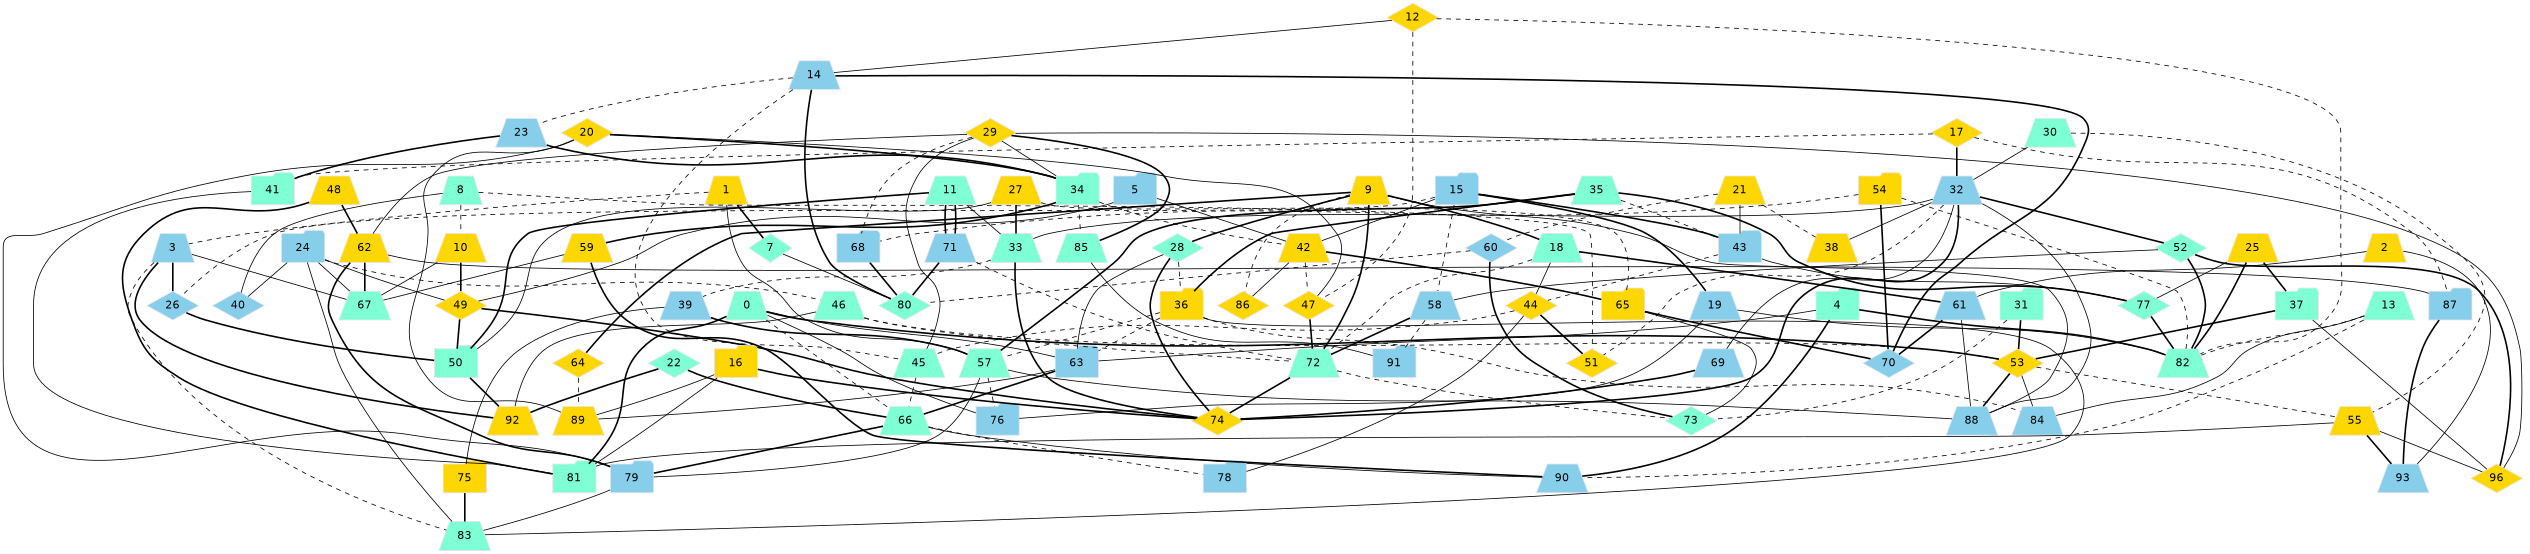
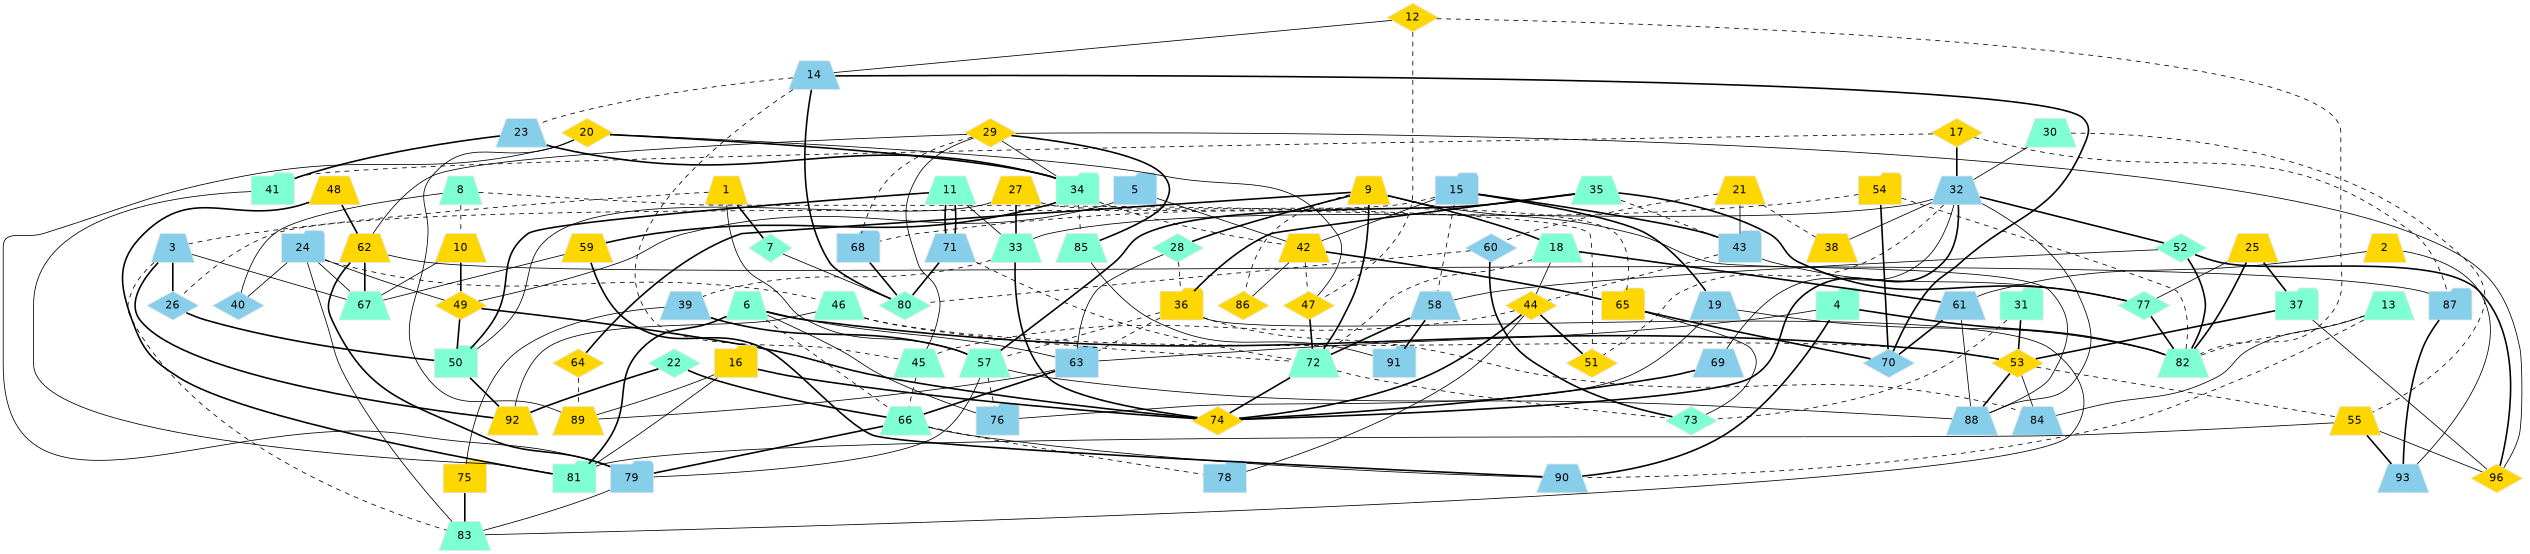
  graph {
    fontname="DejaVu Sans"
    node [color=gray90 fillcolor=gold fontname="DejaVu Sans" shape=trapezium style=filled]
    edge [fontname="DejaVu Sans" style=bold]
    3 [fillcolor=skyblue]
    1
    7 [fillcolor=aquamarine shape=diamond]
    57 [fillcolor=aquamarine]
    26 [fillcolor=skyblue shape=diamond]
    67 [fillcolor=aquamarine]
    83 [fillcolor=aquamarine]
    92
    80 [fillcolor=aquamarine shape=diamond]
    76 [fillcolor=skyblue shape=folder]
    88 [fillcolor=skyblue]
    79 [fillcolor=skyblue shape=folder]
    61 [fillcolor=skyblue]
    2
    93 [fillcolor=skyblue]
    70 [fillcolor=skyblue shape=diamond]
    50 [fillcolor=aquamarine shape=folder]
    4 [fillcolor=aquamarine shape=folder]
    63 [fillcolor=skyblue shape=folder]
    82 [fillcolor=aquamarine]
    90 [fillcolor=skyblue]
    66 [fillcolor=aquamarine]
    89
    5 [fillcolor=skyblue shape=folder]
    42
    49 [shape=diamond]
    86 [shape=diamond]
    47 [shape=diamond]
    65 [shape=folder]
    74 [shape=diamond]
-   6 [fillcolor=aquamarine label=0]
+   6 [fillcolor=aquamarine]
    53 [shape=diamond]
    81 [fillcolor=aquamarine shape=folder]
    84 [fillcolor=skyblue]
    55
    78 [fillcolor=skyblue shape=folder]
    8 [fillcolor=aquamarine]
    10
    40 [fillcolor=skyblue shape=diamond]
    51 [shape=diamond]
    18 [fillcolor=aquamarine]
    9
    28 [fillcolor=aquamarine shape=diamond]
    64 [shape=diamond]
    72 [fillcolor=aquamarine]
    44 [shape=diamond]
    36 [shape=folder]
    73 [fillcolor=aquamarine shape=diamond]
    11 [fillcolor=aquamarine]
    33 [fillcolor=aquamarine]
    71 [fillcolor=skyblue]
    39 [fillcolor=skyblue]
    12 [shape=diamond]
    14 [fillcolor=skyblue]
    23 [fillcolor=skyblue]
    45 [fillcolor=aquamarine]
    13 [fillcolor=aquamarine]
    41 [fillcolor=aquamarine shape=folder]
    34 [fillcolor=aquamarine shape=folder]
    15 [fillcolor=skyblue shape=folder]
    19 [fillcolor=skyblue]
    43 [fillcolor=skyblue shape=folder]
    58 [fillcolor=skyblue]
    77 [fillcolor=aquamarine shape=diamond]
    91 [fillcolor=skyblue shape=folder]
    16 [shape=folder]
    17 [shape=diamond]
    32 [fillcolor=skyblue]
    87 [fillcolor=skyblue shape=folder]
    38
    52 [fillcolor=aquamarine shape=diamond]
    69 [fillcolor=skyblue]
    20 [shape=diamond]
    85 [fillcolor=aquamarine]
    59
    21
    60 [fillcolor=skyblue shape=diamond]
    22 [fillcolor=aquamarine shape=diamond]
    24 [fillcolor=skyblue shape=folder]
    46 [fillcolor=aquamarine]
    25
    37 [fillcolor=aquamarine shape=folder]
    n83 [label=96 shape=diamond]
    27
    29 [shape=diamond]
    62
    68 [fillcolor=skyblue shape=folder]
    30 [fillcolor=aquamarine]
    31 [fillcolor=aquamarine shape=folder]
    75 [shape=folder]
    35 [fillcolor=aquamarine]
    48
    54 [shape=folder]
    3 -- 26
    3 -- 67 [style=solid]
    3 -- 83 [style=dashed]
    3 -- 92
    1 -- 3 [style=dashed]
    1 -- 7
    1 -- 57 [style=solid]
    7 -- 80 [style=solid]
    57 -- 76 [style=dashed]
    57 -- 88 [style=solid]
    57 -- 79 [style=solid]
    26 -- 50
    79 -- 83 [style=solid]
    61 -- 88 [style=solid]
    61 -- 70
    2 -- 61 [style=solid]
    2 -- 93 [style=solid]
    50 -- 92
    4 -- 63 [style=solid]
    4 -- 82
    4 -- 90
    63 -- 66
    63 -- 89 [style=solid]
    66 -- 79
    66 -- 90 [style=solid]
    66 -- 78 [style=dashed]
    5 -- 42 [style=solid]
    5 -- 49 [style=solid]
    42 -- 86 [style=solid]
    42 -- 47 [style=dashed]
    42 -- 65
    49 -- 50
    49 -- 74
    47 -- 72
    65 -- 70
    65 -- 73 [style=solid]
    6 -- 76 [style=solid]
    6 -- 63 [style=solid]
    6 -- 66 [style=dashed]
    6 -- 53
    6 -- 81
    53 -- 88
    53 -- 84 [style=solid]
    53 -- 55 [style=dashed]
    55 -- 93
    55 -- 81 [style=solid]
    55 -- n83 [style=solid]
    8 -- 10 [style=dashed]
    8 -- 40 [style=solid]
    8 -- 51 [style=dashed]
    10 -- 67 [style=solid]
    10 -- 49
    18 -- 61
    18 -- 72 [style=dashed]
    18 -- 44 [style=solid]
    9 -- 88 [style=solid]
    9 -- 86 [style=dashed]
    9 -- 18
    9 -- 28
    9 -- 64
    9 -- 72
    28 -- 63 [style=solid]
-   28 -- 74
+   44 -- 74
    28 -- 36 [style=dashed]
    64 -- 89 [style=dashed]
    72 -- 74
    72 -- 73 [style=dashed]
    44 -- 78 [style=solid]
    44 -- 51
    44 -- 45 [style=dashed]
    36 -- 57 [style=dashed]
    36 -- 83 [style=solid]
    36 -- 63 [style=dashed]
    36 -- 84 [style=dashed]
    11 -- 50
    11 -- 33 [style=solid]
    11 -- 71
    11 -- 71
    33 -- 74
    33 -- 39 [style=dashed]
    71 -- 80
    71 -- 72 [style=dashed]
    39 -- 57
    39 -- 75 [style=solid]
    12 -- 82 [style=dashed]
    12 -- 47 [style=dashed]
    12 -- 14 [style=solid]
    14 -- 80
    14 -- 70
    14 -- 23 [style=dashed]
    14 -- 45 [style=dashed]
    23 -- 41
    23 -- 34
    45 -- 66 [style=dashed]
    13 -- 82 [style=dashed]
    13 -- 90 [style=dashed]
    13 -- 84 [style=solid]
    41 -- 81 [style=solid]
    34 -- 42 [style=dashed]
    34 -- 85 [style=dashed]
    34 -- 59
    15 -- 26 [style=dashed]
    15 -- 42 [style=solid]
    15 -- 19
    15 -- 43
    15 -- 58 [style=dashed]
    19 -- 76 [style=solid]
    19 -- 82 [style=solid]
    43 -- 44 [style=dashed]
    43 -- 77 [style=solid]
    58 -- 72
-   58 -- 91 [style=dashed]
+   58 -- 91
    77 -- 82
    16 -- 89 [style=solid]
    16 -- 74
    16 -- 81 [style=solid]
    17 -- 41 [style=dashed]
    17 -- 32
    17 -- 87 [style=dashed]
    32 -- 88 [style=solid]
    32 -- 74
    32 -- 51 [style=dashed]
    32 -- 33 [style=solid]
    32 -- 38 [style=solid]
    32 -- 52
    32 -- 69 [style=solid]
    87 -- 93
    52 -- 82
    52 -- 58 [style=solid]
    52 -- n83
    69 -- 74
    20 -- 79 [style=solid]
    20 -- 89 [style=solid]
    20 -- 47 [style=solid]
    20 -- 34
    85 -- 91 [style=solid]
    59 -- 67 [style=solid]
    59 -- 90
    21 -- 43 [style=solid]
    21 -- 38 [style=dashed]
    21 -- 60 [style=dashed]
    60 -- 80 [style=dashed]
    60 -- 73
    22 -- 92
    22 -- 66
    24 -- 67 [style=solid]
    24 -- 83 [style=solid]
    24 -- 49 [style=solid]
    24 -- 40 [style=solid]
    24 -- 46 [style=dashed]
    46 -- 92 [style=solid]
    46 -- 53 [style=dashed]
    46 -- 72 [style=dashed]
    25 -- 82
    25 -- 77 [style=solid]
    25 -- 37
    37 -- 53
    37 -- n83 [style=solid]
    27 -- 50 [style=solid]
    27 -- 65 [style=dashed]
    27 -- 33
    29 -- 45 [style=solid]
    29 -- 34 [style=solid]
    29 -- 85
    29 -- n83 [style=solid]
    29 -- 62 [style=solid]
    29 -- 68 [style=dashed]
    62 -- 67
    62 -- 79
    62 -- 87 [style=solid]
    68 -- 80
    30 -- 55 [style=dashed]
    30 -- 32 [style=solid]
    31 -- 53
    31 -- 73 [style=dashed]
    75 -- 83
    35 -- 57
    35 -- 36
    35 -- 43 [style=dashed]
    35 -- 77
    48 -- 81
    48 -- 62
    54 -- 70
    54 -- 82 [style=dashed]
    54 -- 68 [style=dashed]
  }
